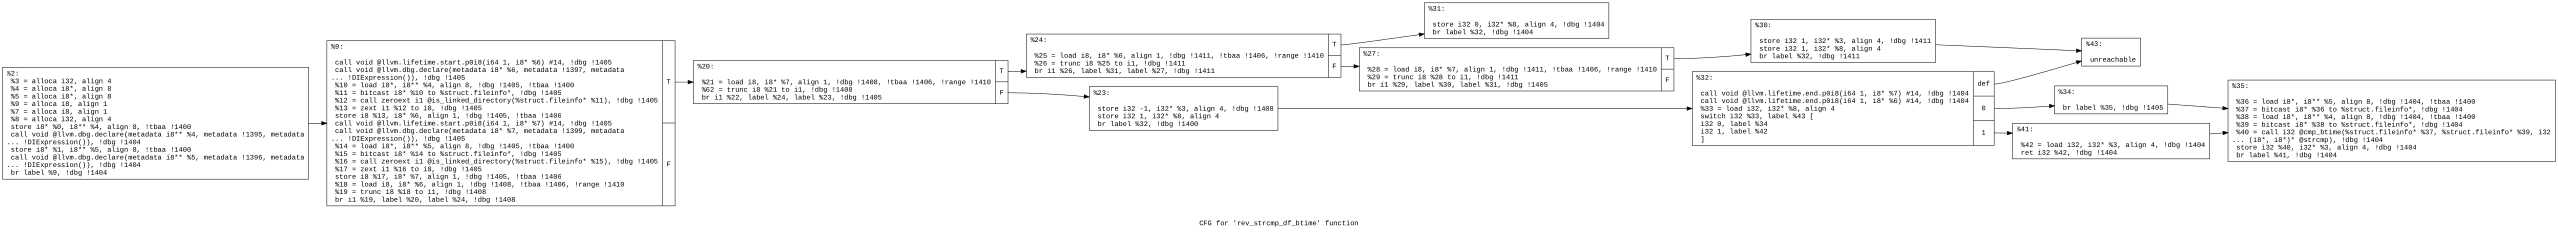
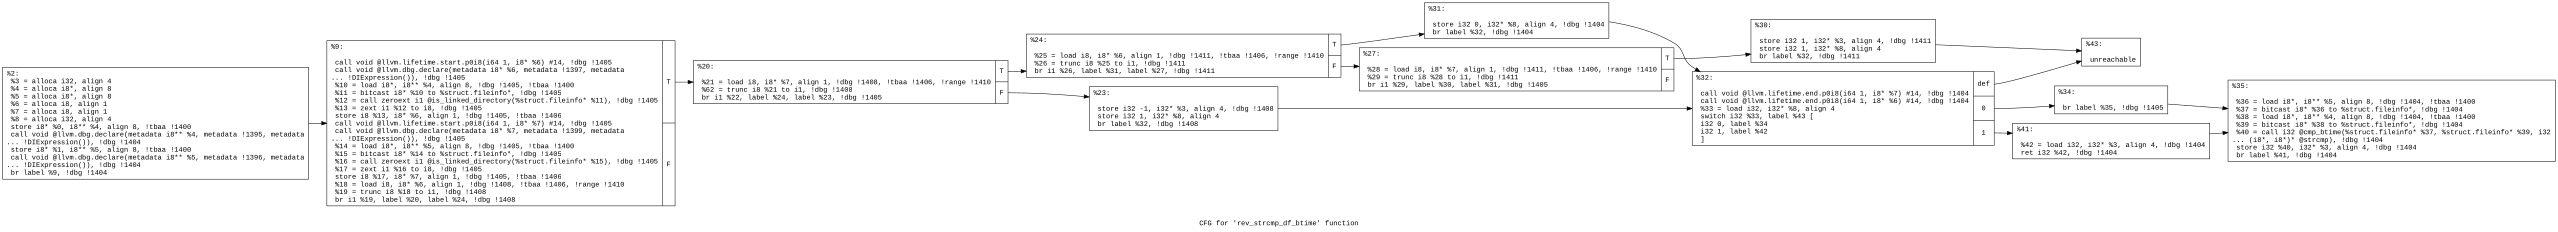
  digraph {
    fontname="Liberation Mono"
    label="CFG for 'rev_strcmp_df_btime' function"
    rankdir=LR
    node [fontname="Liberation Mono" shape=record]
    edge [fontname="Liberation Mono"]
-   n1 [label="{%2:\l  %3 = alloca i32, align 4\l  %4 = alloca i8*, align 8\l  %5 = alloca i8*, align 8\l  %9 = alloca i8, align 1\l  %7 = alloca i8, align 1\l  %8 = alloca i32, align 4\l  store i8* %0, i8** %4, align 8, !tbaa !1400\l  call void @llvm.dbg.declare(metadata i8** %4, metadata !1395, metadata\l... !DIExpression()), !dbg !1404\l  store i8* %1, i8** %5, align 8, !tbaa !1400\l  call void @llvm.dbg.declare(metadata i8** %5, metadata !1396, metadata\l... !DIExpression()), !dbg !1404\l  br label %9, !dbg !1404\l}"]
+   n1 [label="{%2:\l  %3 = alloca i32, align 4\l  %4 = alloca i8*, align 8\l  %5 = alloca i8*, align 8\l  %6 = alloca i8, align 1\l  %7 = alloca i8, align 1\l  %8 = alloca i32, align 4\l  store i8* %0, i8** %4, align 8, !tbaa !1400\l  call void @llvm.dbg.declare(metadata i8** %4, metadata !1395, metadata\l... !DIExpression()), !dbg !1404\l  store i8* %1, i8** %5, align 8, !tbaa !1400\l  call void @llvm.dbg.declare(metadata i8** %5, metadata !1396, metadata\l... !DIExpression()), !dbg !1404\l  br label %9, !dbg !1404\l}"]
    n2 [label="{%9:\l\l  call void @llvm.lifetime.start.p0i8(i64 1, i8* %6) #14, !dbg !1405\l  call void @llvm.dbg.declare(metadata i8* %6, metadata !1397, metadata\l... !DIExpression()), !dbg !1405\l  %10 = load i8*, i8** %4, align 8, !dbg !1405, !tbaa !1400\l  %11 = bitcast i8* %10 to %struct.fileinfo*, !dbg !1405\l  %12 = call zeroext i1 @is_linked_directory(%struct.fileinfo* %11), !dbg !1405\l  %13 = zext i1 %12 to i8, !dbg !1405\l  store i8 %13, i8* %6, align 1, !dbg !1405, !tbaa !1406\l  call void @llvm.lifetime.start.p0i8(i64 1, i8* %7) #14, !dbg !1405\l  call void @llvm.dbg.declare(metadata i8* %7, metadata !1399, metadata\l... !DIExpression()), !dbg !1405\l  %14 = load i8*, i8** %5, align 8, !dbg !1405, !tbaa !1400\l  %15 = bitcast i8* %14 to %struct.fileinfo*, !dbg !1405\l  %16 = call zeroext i1 @is_linked_directory(%struct.fileinfo* %15), !dbg !1405\l  %17 = zext i1 %16 to i8, !dbg !1405\l  store i8 %17, i8* %7, align 1, !dbg !1405, !tbaa !1406\l  %18 = load i8, i8* %6, align 1, !dbg !1408, !tbaa !1406, !range !1410\l  %19 = trunc i8 %18 to i1, !dbg !1408\l  br i1 %19, label %20, label %24, !dbg !1408\l|{<s0>T|<s1>F}}"]
    n3 [label="{%20:\l\l  %21 = load i8, i8* %7, align 1, !dbg !1408, !tbaa !1406, !range !1410\l  %62 = trunc i8 %21 to i1, !dbg !1408\l  br i1 %22, label %24, label %23, !dbg !1405\l|{<s0>T|<s1>F}}"]
    n4 [label="{%24:\l\l  %25 = load i8, i8* %6, align 1, !dbg !1411, !tbaa !1406, !range !1410\l  %26 = trunc i8 %25 to i1, !dbg !1411\l  br i1 %26, label %31, label %27, !dbg !1411\l|{<s0>T|<s1>F}}"]
-   n5 [label="{%23:\l\l  store i32 -1, i32* %3, align 4, !dbg !1408\l  store i32 1, i32* %8, align 4\l  br label %32, !dbg !1400\l}"]
+   n5 [label="{%23:\l\l  store i32 -1, i32* %3, align 4, !dbg !1408\l  store i32 1, i32* %8, align 4\l  br label %32, !dbg !1408\l}"]
    n6 [label="{%31:\l\l  store i32 0, i32* %8, align 4, !dbg !1404\l  br label %32, !dbg !1404\l}"]
    n7 [label="{%27:\l\l  %28 = load i8, i8* %7, align 1, !dbg !1411, !tbaa !1406, !range !1410\l  %29 = trunc i8 %28 to i1, !dbg !1411\l  br i1 %29, label %30, label %31, !dbg !1405\l|{<s0>T|<s1>F}}"]
    n8 [label="{%32:\l\l  call void @llvm.lifetime.end.p0i8(i64 1, i8* %7) #14, !dbg !1404\l  call void @llvm.lifetime.end.p0i8(i64 1, i8* %6) #14, !dbg !1404\l  %33 = load i32, i32* %8, align 4\l  switch i32 %33, label %43 [\l    i32 0, label %34\l    i32 1, label %42\l  ]\l|{<s0>def|<s1>0|<s2>1}}"]
    n9 [label="{%30:\l\l  store i32 1, i32* %3, align 4, !dbg !1411\l  store i32 1, i32* %8, align 4\l  br label %32, !dbg !1411\l}"]
    n10 [label="{%43:\l\l  unreachable\l}"]
    n11 [label="{%34:\l\l  br label %35, !dbg !1405\l}"]
    n12 [label="{%41:\l\l  %42 = load i32, i32* %3, align 4, !dbg !1404\l  ret i32 %42, !dbg !1404\l}"]
    n13 [label="{%35:\l\l  %36 = load i8*, i8** %5, align 8, !dbg !1404, !tbaa !1400\l  %37 = bitcast i8* %36 to %struct.fileinfo*, !dbg !1404\l  %38 = load i8*, i8** %4, align 8, !dbg !1404, !tbaa !1400\l  %39 = bitcast i8* %38 to %struct.fileinfo*, !dbg !1404\l  %40 = call i32 @cmp_btime(%struct.fileinfo* %37, %struct.fileinfo* %39, i32\l... (i8*, i8*)* @strcmp), !dbg !1404\l  store i32 %40, i32* %3, align 4, !dbg !1404\l  br label %41, !dbg !1404\l}"]
    n1 -> n2
    n2 -> n3 [tailport=s0]
    n3 -> n4 [tailport=s0]
    n3 -> n5 [tailport=s1]
    n4 -> n6 [tailport=s0]
    n4 -> n7 [tailport=s1]
    n5 -> n8
+   n6 -> n8
    n7 -> n9 [tailport=s0]
    n8 -> n10 [tailport=s0]
    n8 -> n11 [tailport=s1]
    n8 -> n12 [tailport=s2]
    n9 -> n10
    n11 -> n13
    n12 -> n13
  }
